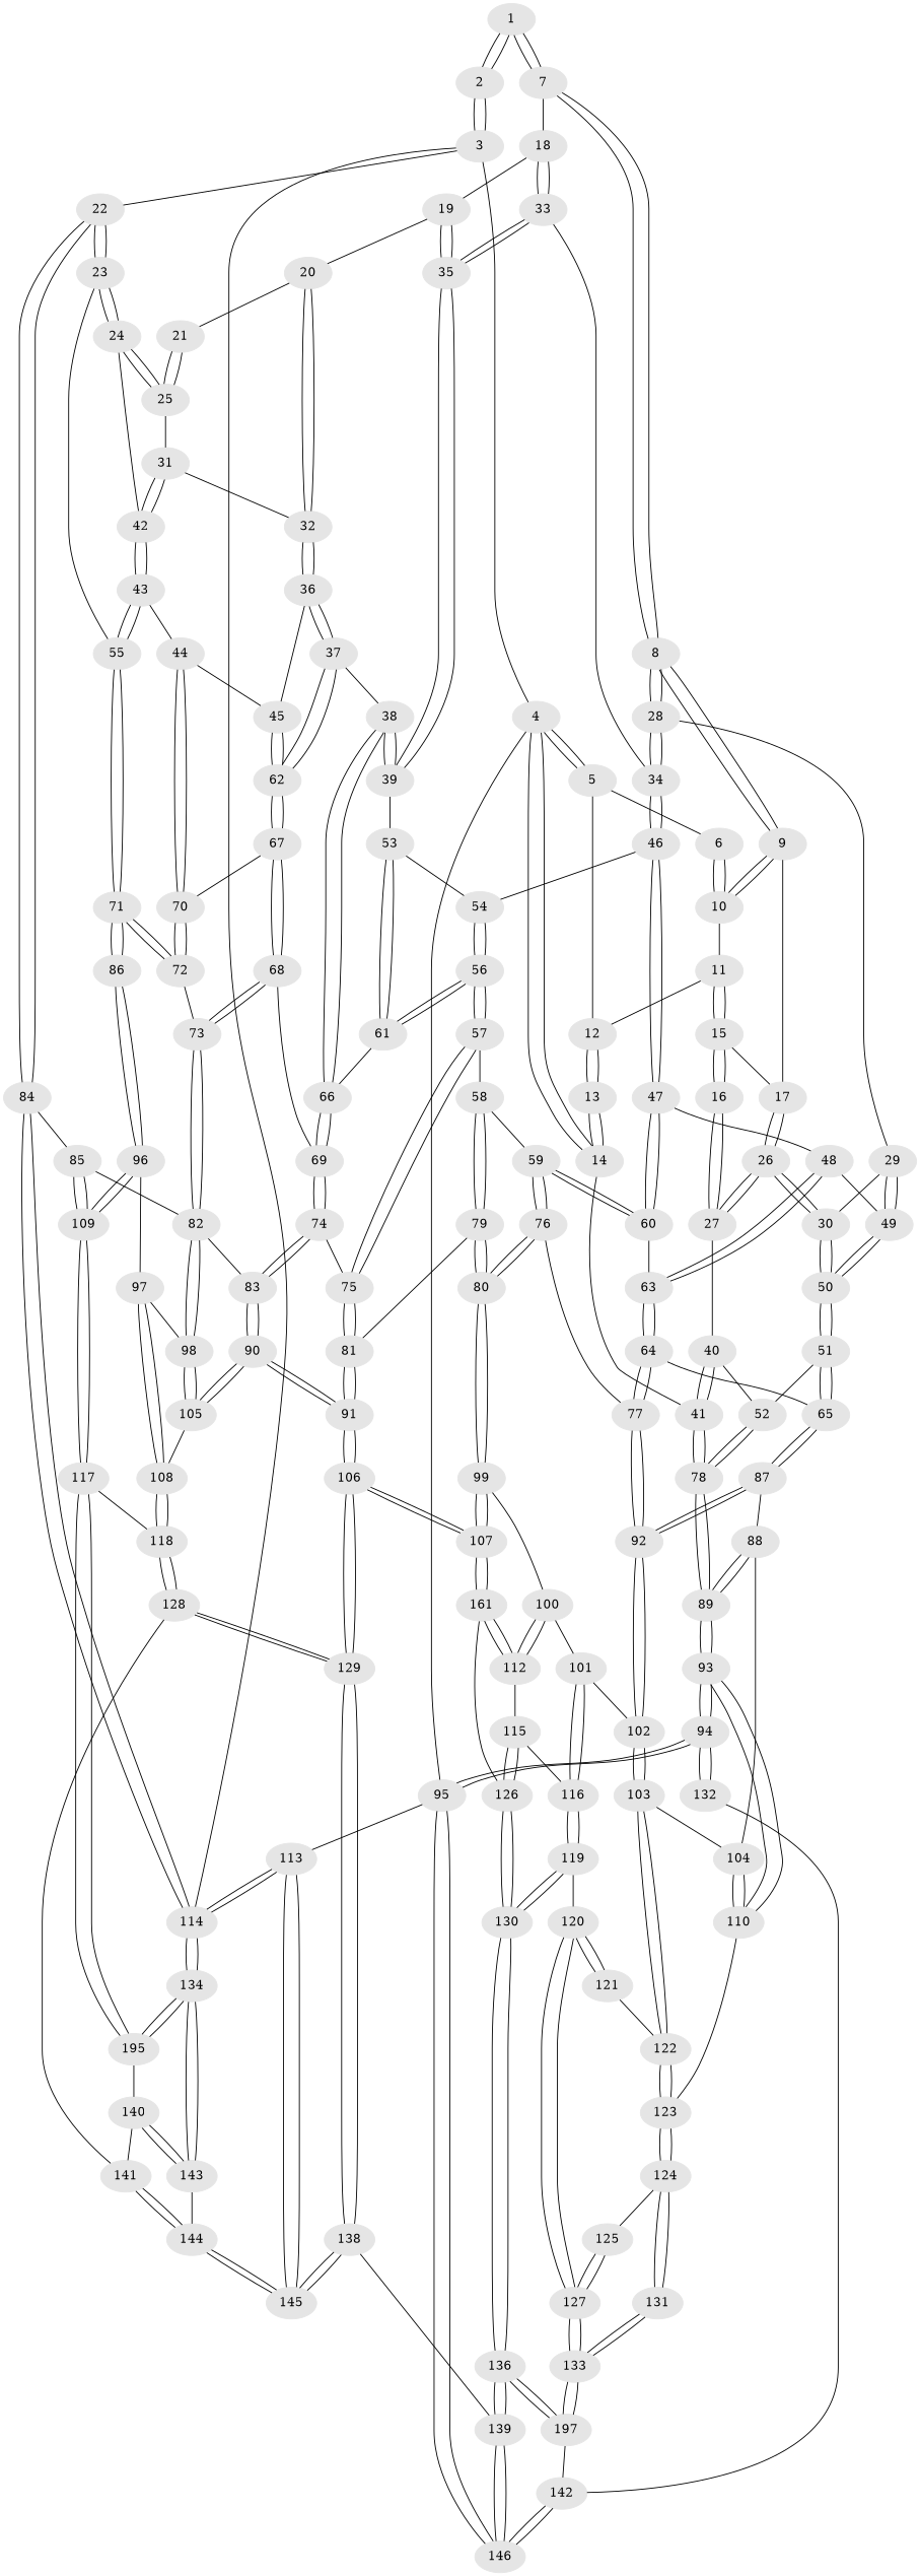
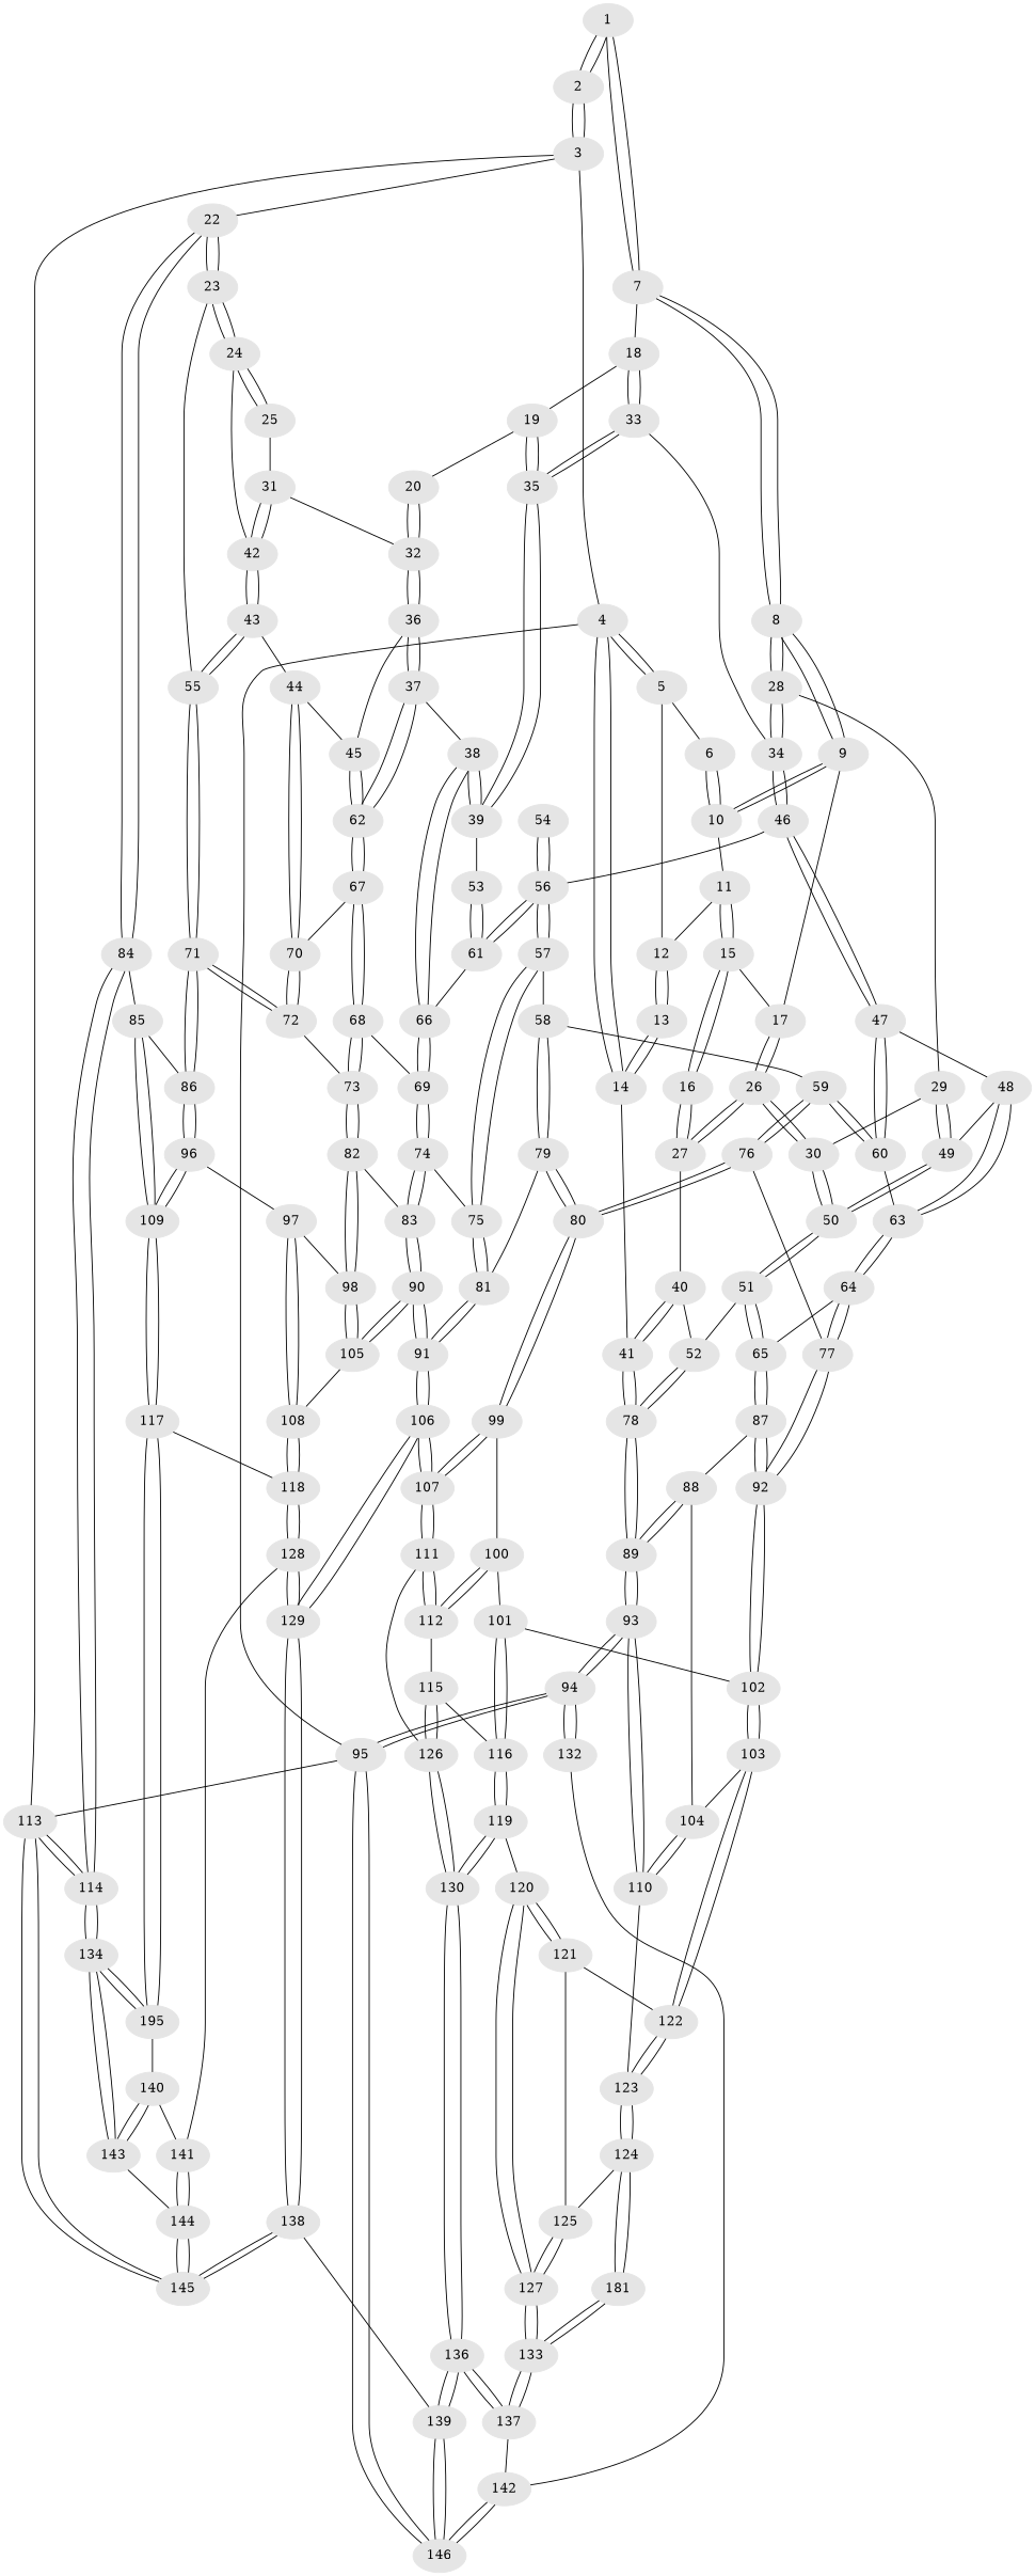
  graph {
    node [color=gray90 style=filled]
    1
    2
    7
    3
    8
    18
    4
    22
    113
    5
    14
    95
    23
    84
    114
    145
    6
    12
    41
    146
    10
    13
    11
    9
    28
    19
    33
    17
    29
    34
    26
    15
    16
    27
    78
    40
    30
    20
    35
-   21
    32
    39
    25
    36
    31
    24
    55
    85
    42
    71
    43
    50
    52
    49
    46
    51
    37
    45
    47
    54
    53
    38
    62
    66
    67
    69
    61
    89
    44
    70
    72
    48
    60
    56
    63
    64
    65
    87
    57
    86
    58
    75
    59
    79
    81
    76
    80
    77
    68
    92
    88
    74
    73
    82
    83
    96
    98
    90
    91
    99
    102
    93
    100
    107
    106
    105
    109
    134
    117
    97
    104
    110
    94
    108
    129
    103
    132
    123
    142
    118
    101
    112
-   111 [label=161]
+   111
    116
    115
    119
    122
    138
    126
    128
    n131 [label=195]
    124
    130
    143
    120
    140
    141
    121
    127
    136
    125
    133
-   131
-   137 [label=197]
+   131 [label=181]
+   137
    144
    139
    1 -- 2
    1 -- 2
    1 -- 7
    1 -- 7
    2 -- 3
    2 -- 3
    7 -- 8
    7 -- 8
    7 -- 18
    3 -- 4
    3 -- 22
-   3 -- 114
+   3 -- 113
    8 -- 9
    8 -- 9
    8 -- 28
    8 -- 28
    18 -- 19
    18 -- 33
    18 -- 33
    4 -- 5
    4 -- 5
    4 -- 14
    4 -- 14
    4 -- 95
    22 -- 23
    22 -- 23
    22 -- 84
    22 -- 84
    113 -- 114
    113 -- 114
    113 -- 145
    113 -- 145
    5 -- 6
    5 -- 12
    14 -- 41
    95 -- 113
    95 -- 146
    95 -- 146
    23 -- 24
    23 -- 24
    23 -- 55
    84 -- 114
    84 -- 114
    84 -- 85
    114 -- 134
    114 -- 134
    6 -- 10
    6 -- 10
    12 -- 13
    12 -- 13
    41 -- 78
    41 -- 78
    10 -- 11
    13 -- 14
    13 -- 14
    11 -- 12
    11 -- 15
    11 -- 15
    9 -- 10
    9 -- 10
    9 -- 17
    28 -- 29
    28 -- 34
    28 -- 34
    19 -- 20
    19 -- 35
    19 -- 35
    33 -- 34
    33 -- 35
    33 -- 35
    17 -- 26
    17 -- 26
    29 -- 30
    29 -- 49
    29 -- 49
    34 -- 46
    34 -- 46
    26 -- 27
    26 -- 27
    26 -- 30
    26 -- 30
    15 -- 17
    15 -- 16
    15 -- 16
    16 -- 27
    16 -- 27
    27 -- 40
    78 -- 89
    78 -- 89
    40 -- 41
    40 -- 41
    40 -- 52
    30 -- 50
    30 -- 50
-   20 -- 21
    20 -- 32
    20 -- 32
    35 -- 39
    35 -- 39
-   21 -- 25
-   21 -- 25
    32 -- 36
    32 -- 36
    39 -- 53
    25 -- 31
    36 -- 37
    36 -- 37
    36 -- 45
    31 -- 32
    31 -- 42
    31 -- 42
    24 -- 25
    24 -- 25
    24 -- 42
    55 -- 71
    55 -- 71
-   85 -- 82
+   85 -- 86
    85 -- 109
    85 -- 109
    42 -- 43
    42 -- 43
    71 -- 72
    71 -- 72
    71 -- 86
    71 -- 86
    43 -- 55
    43 -- 55
    43 -- 44
    50 -- 51
    50 -- 51
    52 -- 78
    52 -- 78
    49 -- 50
    49 -- 50
    46 -- 47
    46 -- 47
-   46 -- 54
+   46 -- 56
    51 -- 52
    51 -- 65
    51 -- 65
    37 -- 38
    37 -- 62
    37 -- 62
    45 -- 62
    45 -- 62
    47 -- 48
    47 -- 60
    47 -- 60
    54 -- 56
    54 -- 56
-   53 -- 54
    53 -- 61
    53 -- 61
    38 -- 39
    38 -- 39
    38 -- 66
    38 -- 66
    62 -- 67
    62 -- 67
    66 -- 69
    66 -- 69
    67 -- 70
    67 -- 68
    67 -- 68
    69 -- 74
    69 -- 74
    61 -- 66
    89 -- 93
    89 -- 93
    44 -- 45
    44 -- 70
    44 -- 70
    70 -- 72
    70 -- 72
    72 -- 73
    48 -- 49
    48 -- 63
    48 -- 63
    60 -- 63
    56 -- 61
    56 -- 61
    56 -- 57
    56 -- 57
    63 -- 64
    63 -- 64
    64 -- 65
    64 -- 77
    64 -- 77
    65 -- 87
    65 -- 87
    87 -- 92
    87 -- 92
    87 -- 88
    57 -- 58
    57 -- 75
    57 -- 75
    86 -- 96
    86 -- 96
    58 -- 59
    58 -- 79
    58 -- 79
    75 -- 81
    75 -- 81
    59 -- 60
    59 -- 60
    59 -- 76
    59 -- 76
    79 -- 81
    79 -- 80
    79 -- 80
    81 -- 91
    81 -- 91
    76 -- 80
    76 -- 80
    76 -- 77
    80 -- 99
    80 -- 99
    77 -- 92
    77 -- 92
    68 -- 69
    68 -- 73
    68 -- 73
    92 -- 102
    92 -- 102
    88 -- 89
    88 -- 89
    88 -- 104
    74 -- 75
    74 -- 83
    74 -- 83
    73 -- 82
    73 -- 82
    82 -- 83
    82 -- 98
    82 -- 98
    83 -- 90
    83 -- 90
    96 -- 109
    96 -- 109
    96 -- 97
    98 -- 105
    98 -- 105
    90 -- 91
    90 -- 91
    90 -- 105
    90 -- 105
    91 -- 106
    91 -- 106
    99 -- 100
    99 -- 107
    99 -- 107
    102 -- 103
    102 -- 103
    93 -- 110
    93 -- 110
    93 -- 94
    93 -- 94
    100 -- 101
    100 -- 112
    100 -- 112
    107 -- 111
    107 -- 111
    106 -- 107
    106 -- 107
    106 -- 129
    106 -- 129
    105 -- 108
    109 -- 117
    109 -- 117
    134 -- n131
    134 -- n131
    134 -- 143
    134 -- 143
    117 -- 118
    117 -- n131
    117 -- n131
    97 -- 98
    97 -- 108
    97 -- 108
    104 -- 110
    104 -- 110
    110 -- 123
    94 -- 95
    94 -- 95
    94 -- 132
    94 -- 132
    108 -- 118
    108 -- 118
    129 -- 138
    129 -- 138
    103 -- 104
    103 -- 122
    103 -- 122
    132 -- 142
    123 -- 124
    123 -- 124
    142 -- 146
    142 -- 146
    118 -- 128
    118 -- 128
    101 -- 102
    101 -- 116
    101 -- 116
    112 -- 115
    111 -- 112
    111 -- 112
    111 -- 126
    116 -- 119
    116 -- 119
    115 -- 116
    115 -- 126
    115 -- 126
    119 -- 130
    119 -- 130
    119 -- 120
    122 -- 123
    122 -- 123
    138 -- 145
    138 -- 145
    138 -- 139
    126 -- 130
    126 -- 130
    128 -- 129
    128 -- 129
    128 -- 141
    n131 -- 140
    124 -- 125
    124 -- 131
    124 -- 131
    130 -- 136
    130 -- 136
    143 -- 144
    120 -- 121
    120 -- 121
    120 -- 127
    120 -- 127
    140 -- 143
    140 -- 143
    140 -- 141
    141 -- 144
    141 -- 144
    121 -- 122
+   121 -- 125
    127 -- 133
    127 -- 133
    136 -- 137
    136 -- 137
    136 -- 139
    136 -- 139
    125 -- 127
    125 -- 127
    133 -- 137
    133 -- 137
    131 -- 133
    131 -- 133
    137 -- 142
    144 -- 145
    144 -- 145
    139 -- 146
    139 -- 146
  }
